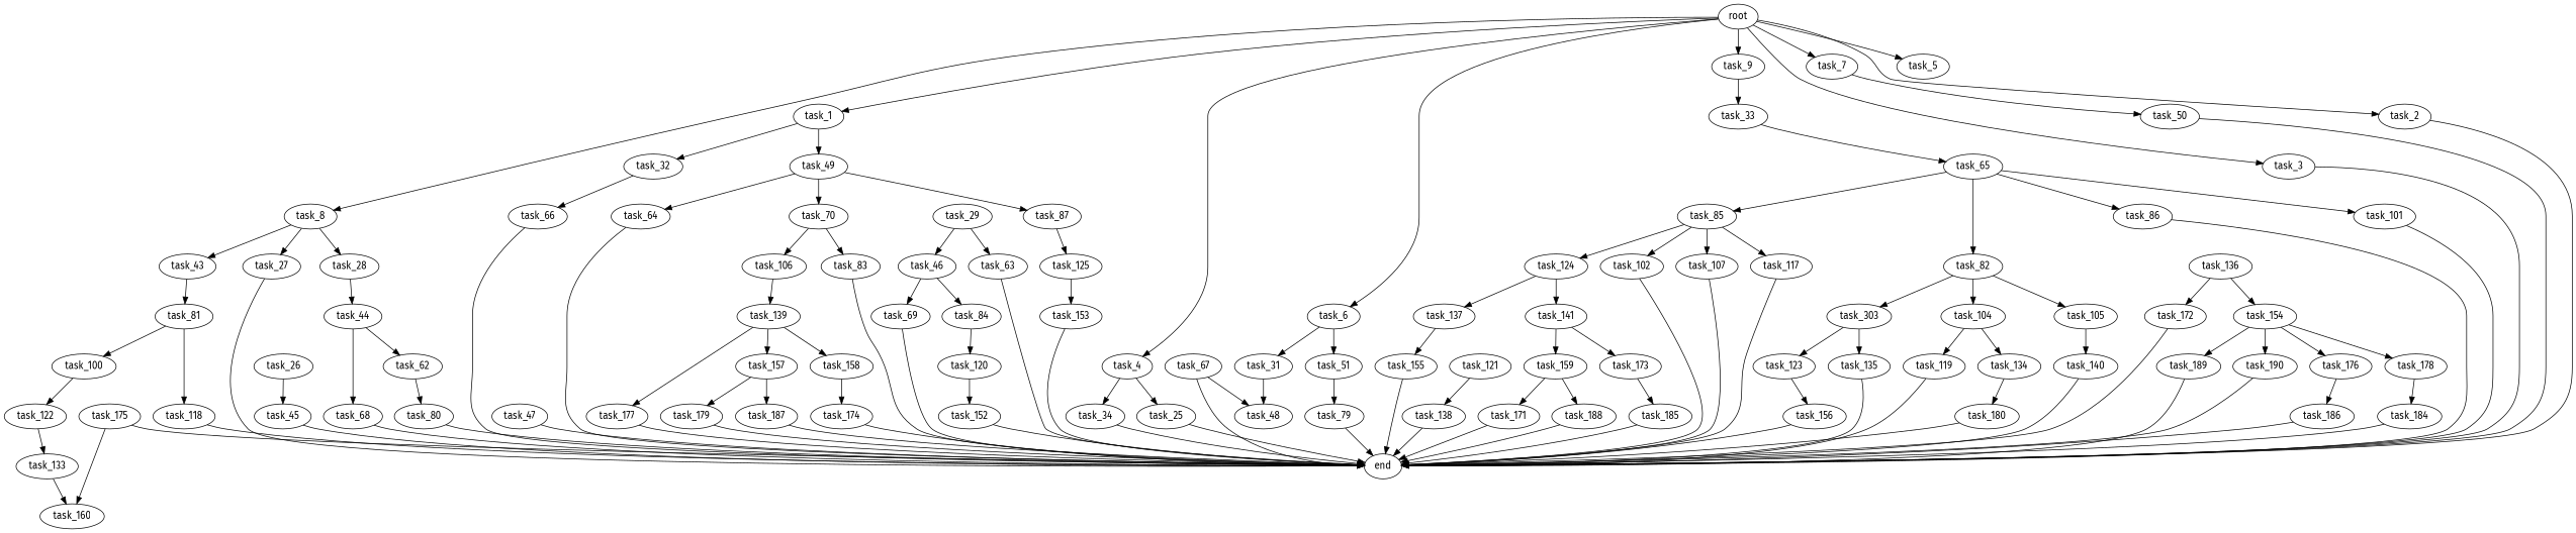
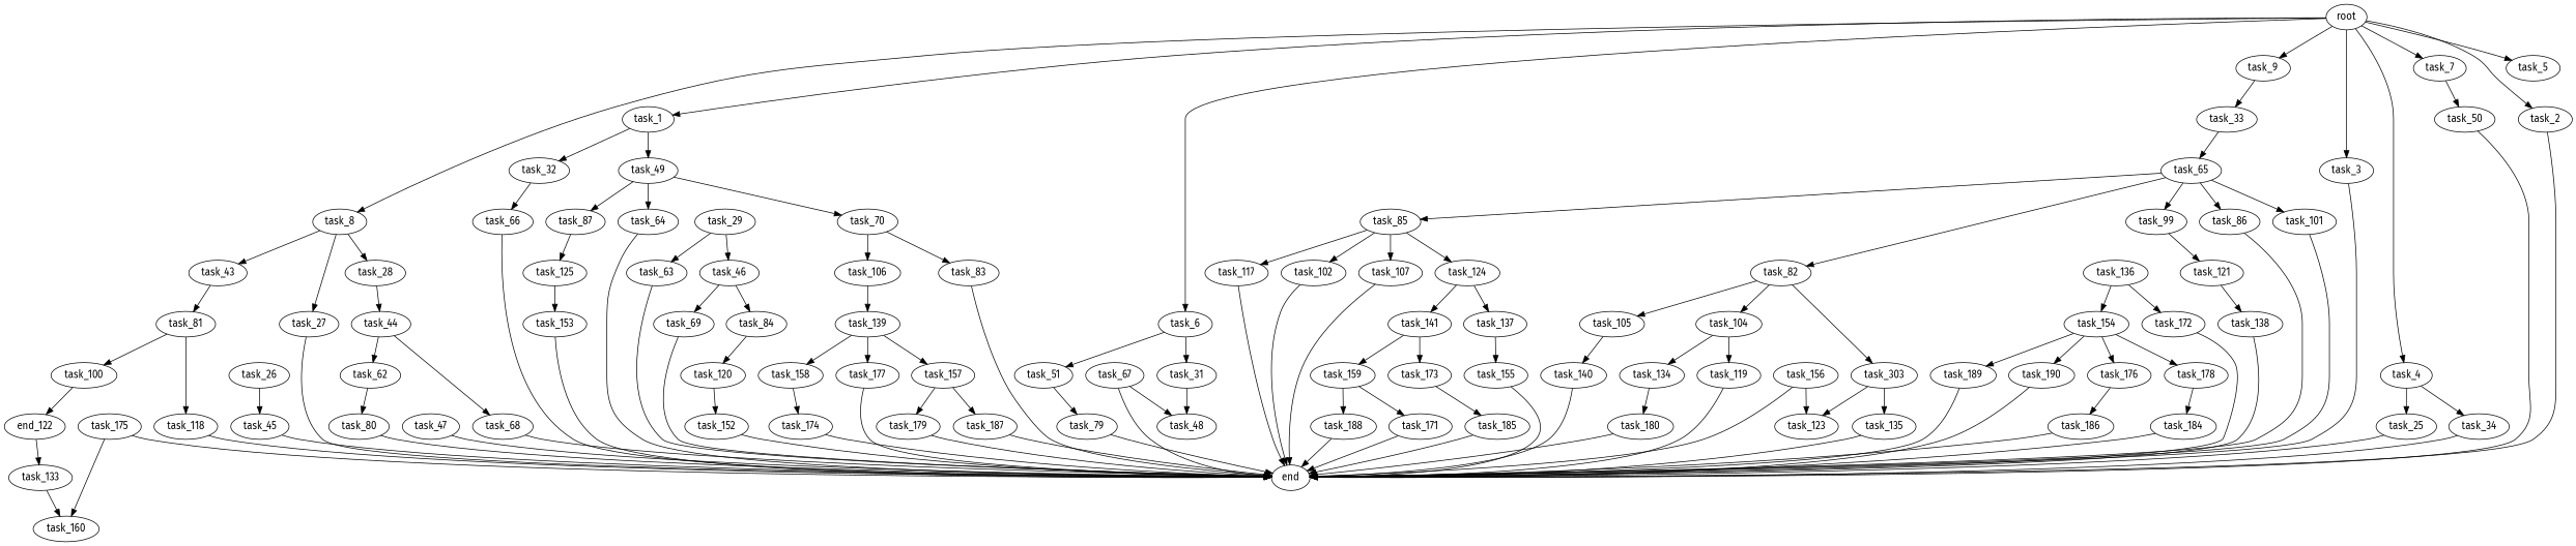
  digraph {
    fontname="Fira Sans"
    node [fontname="Fira Sans"]
    edge [fontname="Fira Sans"]
    root
    task_1
    task_2
    task_3
    task_4
    task_5
    task_6
    task_7
    task_8
    task_9
    task_32
    task_49
    end
    task_25
    task_34
    task_31
    task_51
    task_50
    task_27
    task_28
    task_43
    task_33
    task_66
    task_64
    task_70
    task_87
    task_48
    task_79
    task_44
    task_81
    task_65
    task_26
    task_45
    task_29
    task_46
    task_63
    task_62
    task_68
    task_69
    task_84
    task_47
    task_82
    task_85
    task_86
+   task_99
    task_101
    task_100
    task_118
    task_80
    task_120
    task_67
    task_83
    task_106
    task_125
    n55 [label=task_303]
    task_104
    task_105
    task_102
    task_107
    task_117
    task_124
    task_121
    task_139
-   task_122
+   task_122 [label=end_122]
    task_123
    task_135
    task_119
    task_134
    task_140
    task_152
    task_137
    task_141
    task_153
    task_138
    task_133
    task_156
    task_180
    task_136
    task_154
    task_172
    task_157
    task_158
    task_177
    task_160
    task_155
    task_159
    task_173
    task_176
    task_178
    task_189
    task_190
    task_179
    task_187
    task_174
    task_171
    task_188
    task_185
    task_186
    task_184
    task_175
    root -> task_1
    root -> task_2
    root -> task_3
    root -> task_4
    root -> task_5
    root -> task_6
    root -> task_7
    root -> task_8
    root -> task_9
    task_1 -> task_32
    task_1 -> task_49
    task_2 -> end
    task_3 -> end
    task_4 -> task_25
    task_4 -> task_34
    task_6 -> task_31
    task_6 -> task_51
    task_7 -> task_50
    task_8 -> task_27
    task_8 -> task_28
    task_8 -> task_43
    task_9 -> task_33
    task_32 -> task_66
    task_49 -> task_64
    task_49 -> task_70
    task_49 -> task_87
    task_25 -> end
    task_34 -> end
    task_31 -> task_48
    task_51 -> task_79
    task_50 -> end
    task_27 -> end
    task_28 -> task_44
    task_43 -> task_81
    task_33 -> task_65
    task_66 -> end
    task_64 -> end
    task_70 -> task_83
    task_70 -> task_106
    task_87 -> task_125
    task_79 -> end
    task_44 -> task_62
    task_44 -> task_68
    task_81 -> task_100
    task_81 -> task_118
    task_65 -> task_82
    task_65 -> task_85
    task_65 -> task_86
+   task_65 -> task_99
    task_65 -> task_101
    task_26 -> task_45
    task_45 -> end
    task_29 -> task_46
    task_29 -> task_63
    task_46 -> task_69
    task_46 -> task_84
    task_63 -> end
    task_62 -> task_80
    task_68 -> end
    task_69 -> end
    task_84 -> task_120
    task_47 -> end
    task_82 -> n55
    task_82 -> task_104
    task_82 -> task_105
    task_85 -> task_102
    task_85 -> task_107
    task_85 -> task_117
    task_85 -> task_124
    task_86 -> end
+   task_99 -> task_121
    task_101 -> end
    task_100 -> task_122
    task_118 -> end
    task_80 -> end
    task_120 -> task_152
    task_67 -> end
    task_67 -> task_48
    task_83 -> end
    task_106 -> task_139
    task_125 -> task_153
    n55 -> task_123
    n55 -> task_135
    task_104 -> task_119
    task_104 -> task_134
    task_105 -> task_140
    task_102 -> end
    task_107 -> end
    task_117 -> end
    task_124 -> task_137
    task_124 -> task_141
    task_121 -> task_138
    task_139 -> task_157
    task_139 -> task_158
    task_139 -> task_177
    task_122 -> task_133
-   task_123 -> task_156
+   task_156 -> task_123
    task_135 -> end
    task_119 -> end
    task_134 -> task_180
    task_140 -> end
    task_152 -> end
    task_137 -> task_155
    task_141 -> task_159
    task_141 -> task_173
    task_153 -> end
    task_138 -> end
    task_133 -> task_160
    task_156 -> end
    task_180 -> end
    task_136 -> task_154
    task_136 -> task_172
    task_154 -> task_176
    task_154 -> task_178
    task_154 -> task_189
    task_154 -> task_190
    task_172 -> end
    task_157 -> task_179
    task_157 -> task_187
    task_158 -> task_174
    task_177 -> end
    task_155 -> end
    task_159 -> task_171
    task_159 -> task_188
    task_173 -> task_185
    task_176 -> task_186
    task_178 -> task_184
    task_189 -> end
    task_190 -> end
    task_179 -> end
    task_187 -> end
    task_174 -> end
    task_171 -> end
    task_188 -> end
    task_185 -> end
    task_186 -> end
    task_184 -> end
    task_175 -> end
    task_175 -> task_160
  }
